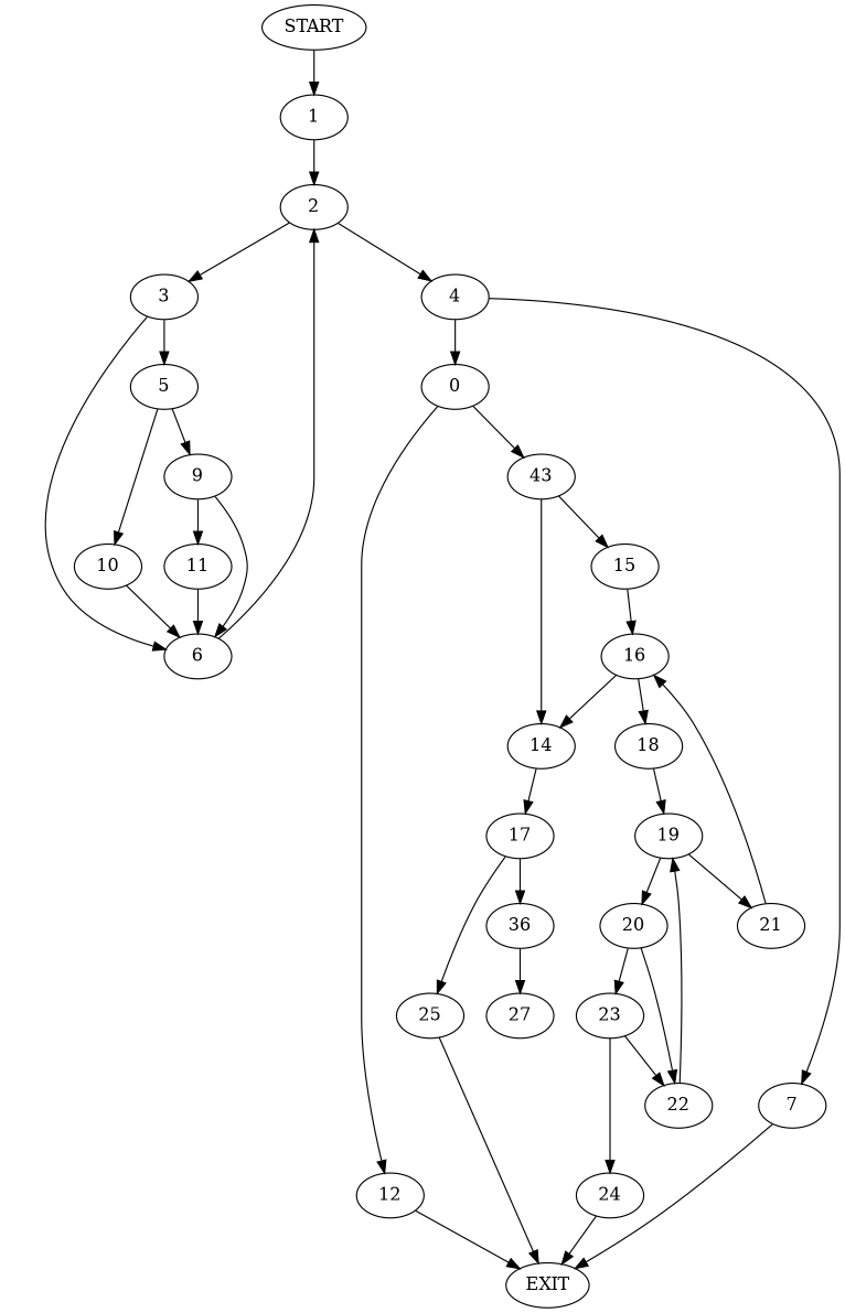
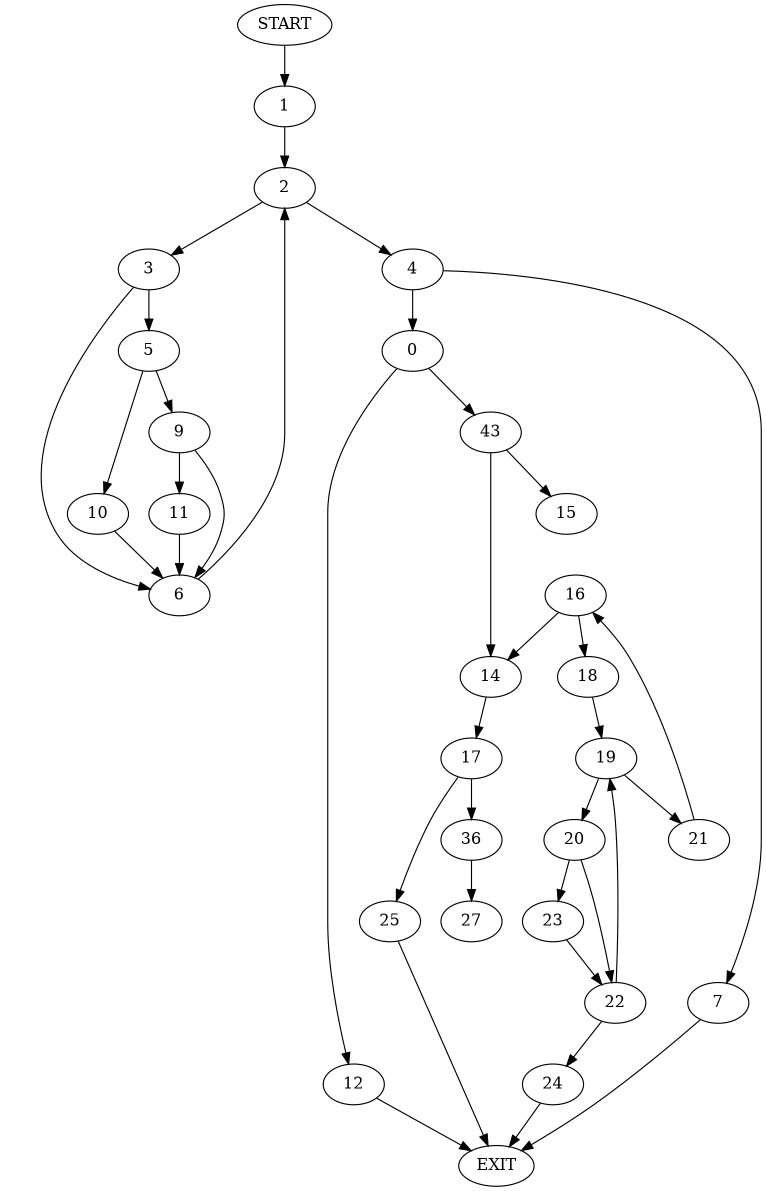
  digraph {
    n1 [label=START]
    1
    2
    n4 [label=EXIT]
    3
    4
    5
    6
    7
    n10 [label=0]
    9
    10
    12
    n14 [label=43]
    11
    14
    15
    17
    16
    25
    n21 [label=36]
    18
    19
    27
    20
    21
    22
    23
    24
    n1 -> 1
    1 -> 2
    2 -> 3
    2 -> 4
    3 -> 5
    3 -> 6
    4 -> 7
    4 -> n10
    5 -> 9
    5 -> 10
    6 -> 2
    7 -> n4
    n10 -> 12
    n10 -> n14
    9 -> 6
    9 -> 11
    10 -> 6
    12 -> n4
    n14 -> 14
    n14 -> 15
    11 -> 6
    14 -> 17
-   15 -> 16
    17 -> 25
    17 -> n21
    16 -> 14
    16 -> 18
    25 -> n4
    n21 -> 27
    18 -> 19
    19 -> 20
    19 -> 21
    20 -> 22
    20 -> 23
    21 -> 16
    22 -> 19
    23 -> 22
-   23 -> 24
+   22 -> 24
    24 -> n4
  }
